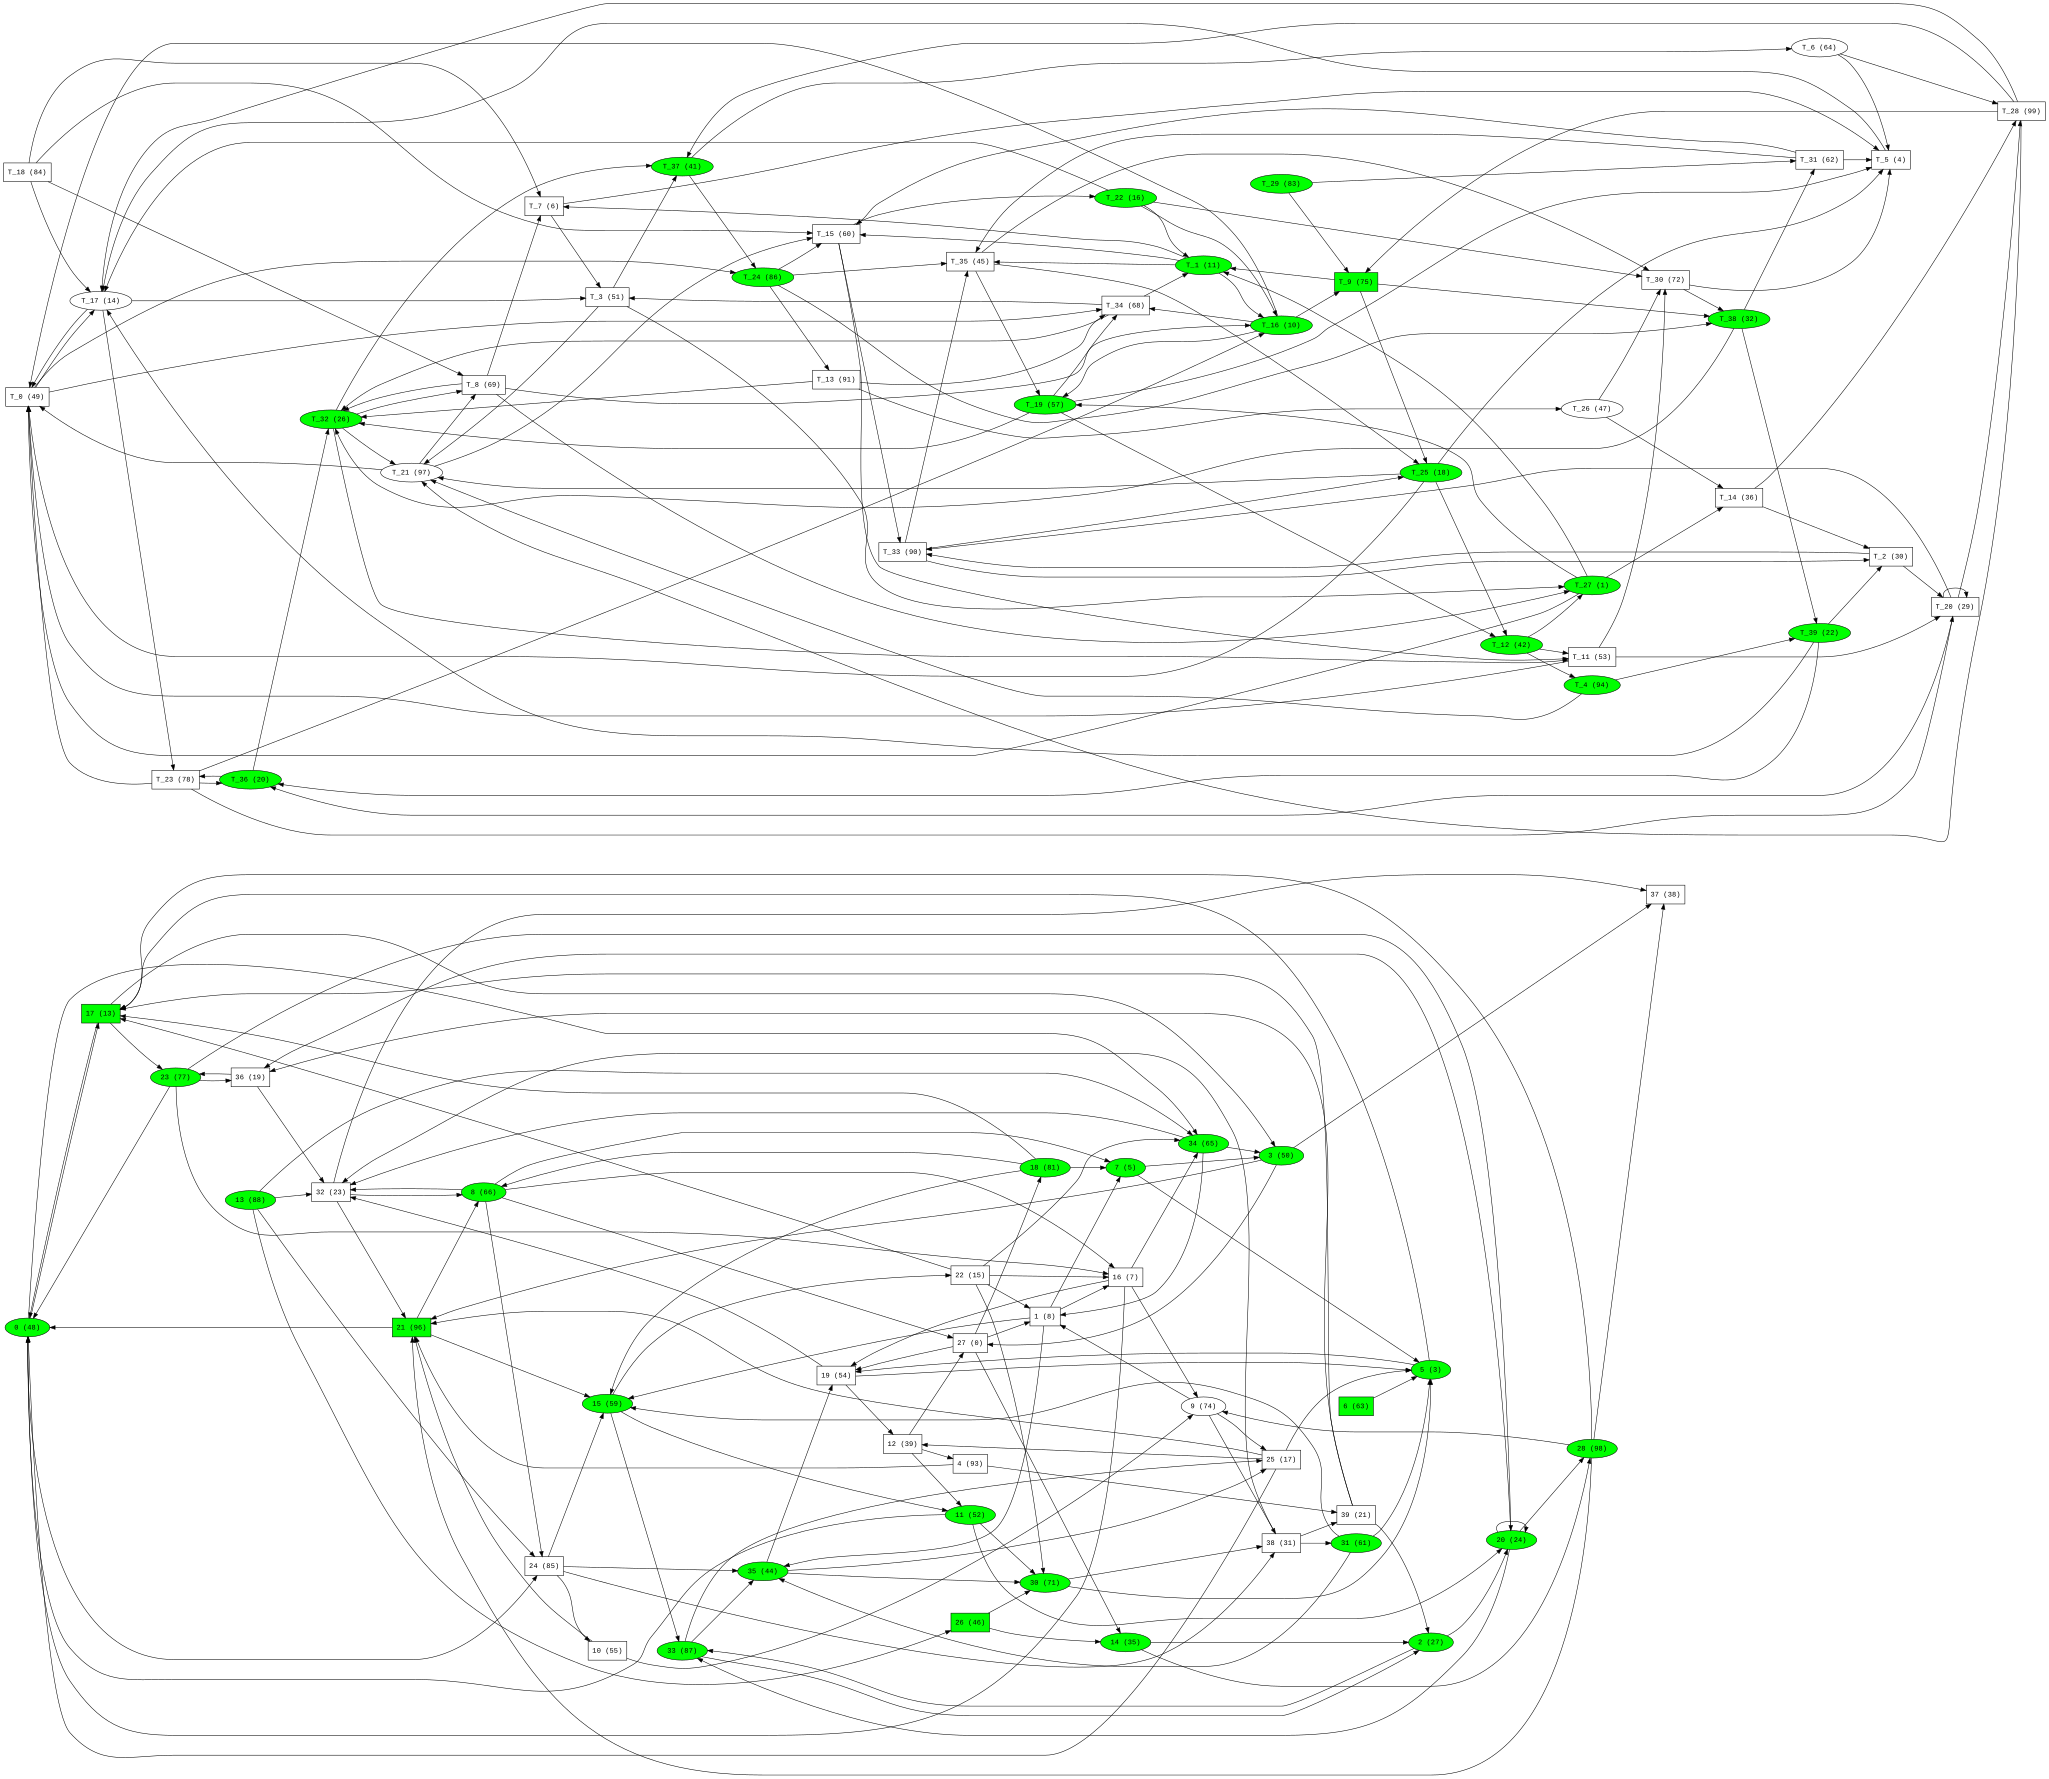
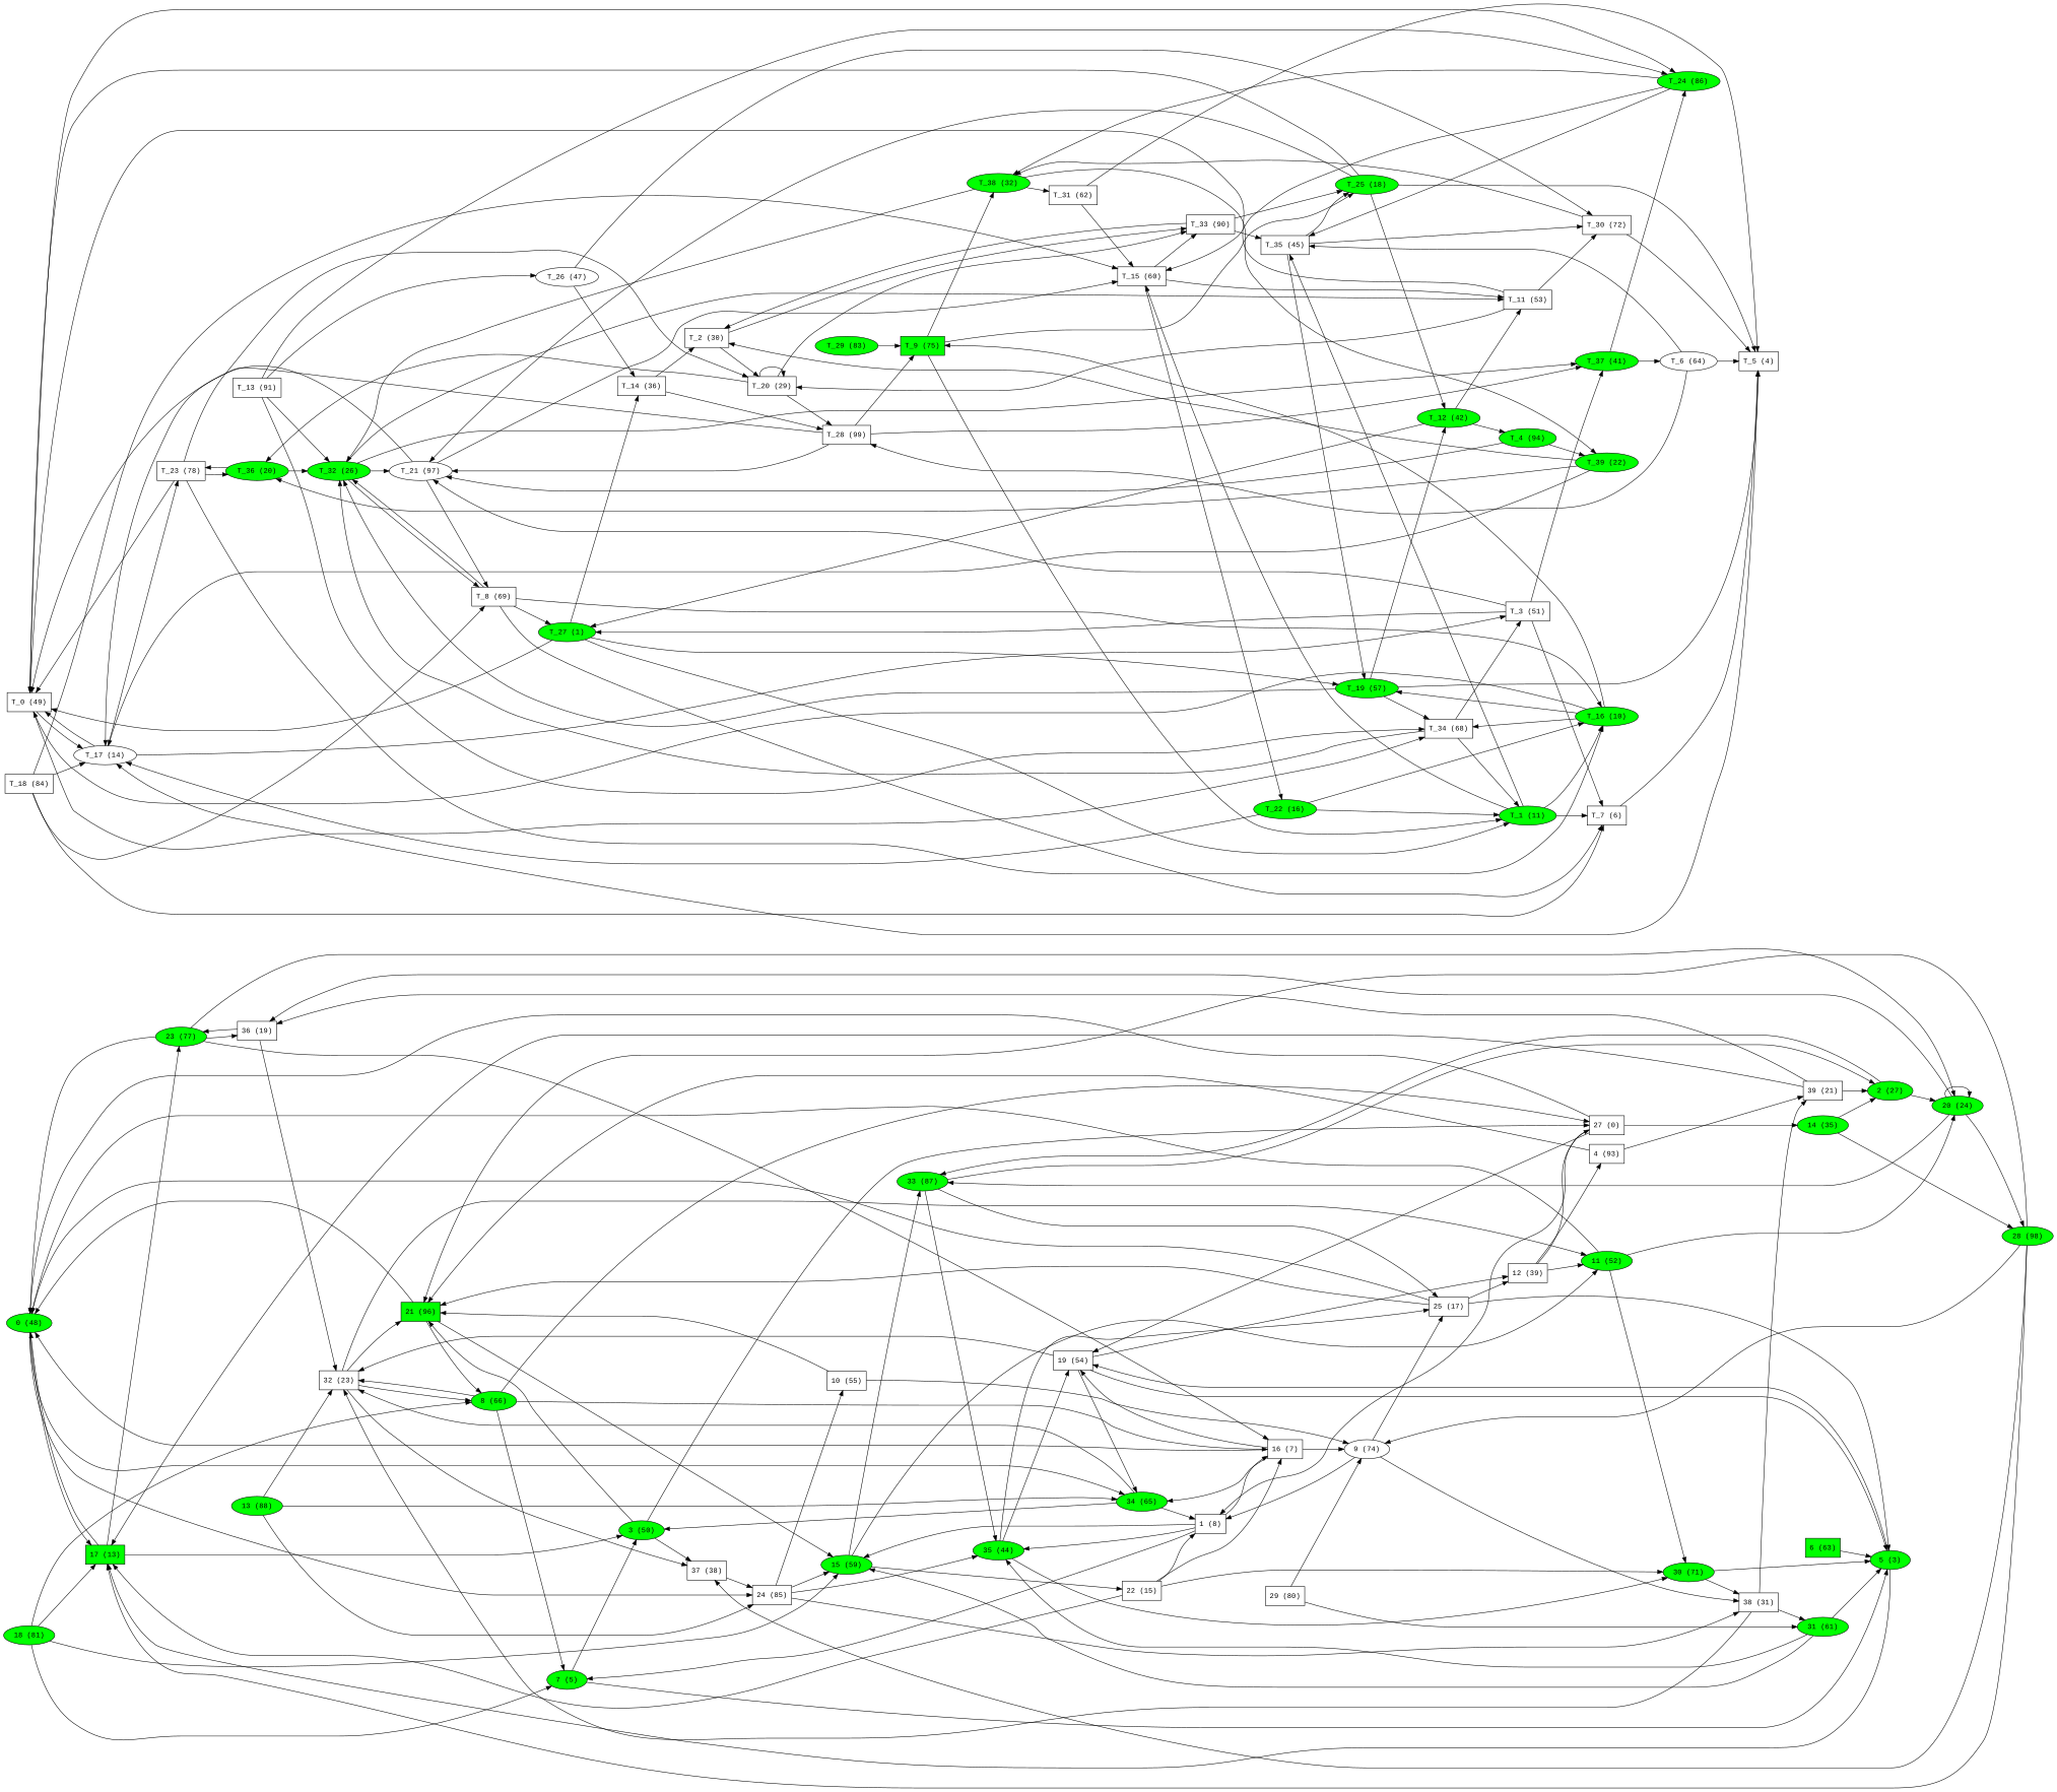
  digraph {
    fontname="Liberation Mono"
    rankdir=LR
    node [fontname="Liberation Mono" shape=polygon color=black]
    edge [fontname="Liberation Mono"]
    0 [fillcolor=green label="\N (48)" style=filled shape="" color=""]
    17 [fillcolor=green label="\N (13)" style=filled color=""]
    24 [label="\N (85)"]
    34 [fillcolor=green label="\N (65)" style=filled shape="" color=""]
    3 [fillcolor=green label="\N (50)" style=filled shape="" color=""]
    23 [fillcolor=green label="\N (77)" style=filled shape="" color=""]
    15 [fillcolor=green label="\N (59)" style=filled shape="" color=""]
    35 [fillcolor=green label="\N (44)" style=filled shape="" color=""]
    38 [label="\N (31)"]
    10 [label="\N (55)"]
    1 [label="\N (8)"]
    32 [label="\N (23)"]
    21 [fillcolor=green label="\N (96)" style=filled color=""]
    27 [label="\N (0)"]
    37 [label="\N (38)"]
    16 [label="\N (7)"]
    20 [fillcolor=green label="\N (24)" style=filled shape="" color=""]
    36 [label="\N (19)"]
    33 [fillcolor=green label="\N (87)" style=filled shape="" color=""]
    11 [fillcolor=green label="\N (52)" style=filled shape="" color=""]
    22 [label="\N (15)"]
    19 [label="\N (54)"]
    25 [label="\N (17)"]
    30 [fillcolor=green label="\N (71)" style=filled shape="" color=""]
    39 [label="\N (21)"]
    31 [fillcolor=green label="\N (61)" style=filled shape="" color=""]
    9 [label="\N (74)" shape=""]
    7 [fillcolor=green label="\N (5)" style=filled shape="" color=""]
    8 [fillcolor=green label="\N (66)" style=filled shape="" color=""]
    T_0 [label="\N (49)"]
    T_17 [label="\N (14)" shape=""]
    T_24 [fillcolor=green label="\N (86)" style=filled shape="" color=""]
    T_34 [label="\N (68)"]
    T_3 [label="\N (51)"]
    T_23 [label="\N (78)"]
    T_15 [label="\N (60)"]
    T_35 [label="\N (45)"]
    T_38 [fillcolor=green label="\N (32)" style=filled shape="" color=""]
    T_1 [fillcolor=green label="\N (11)" style=filled shape="" color=""]
    T_32 [fillcolor=green label="\N (26)" style=filled shape="" color=""]
    T_21 [label="\N (97)" shape=""]
    T_27 [fillcolor=green label="\N (1)" style=filled shape="" color=""]
    T_37 [fillcolor=green label="\N (41)" style=filled shape="" color=""]
    T_16 [fillcolor=green label="\N (10)" style=filled shape="" color=""]
    T_20 [label="\N (29)"]
    T_36 [fillcolor=green label="\N (20)" style=filled shape="" color=""]
    T_33 [label="\N (90)"]
    T_11 [label="\N (53)"]
    T_22 [fillcolor=green label="\N (16)" style=filled shape="" color=""]
    T_19 [fillcolor=green label="\N (57)" style=filled shape="" color=""]
    T_25 [fillcolor=green label="\N (18)" style=filled shape="" color=""]
    T_30 [label="\N (72)"]
    T_39 [fillcolor=green label="\N (22)" style=filled shape="" color=""]
    T_31 [label="\N (62)"]
    T_7 [label="\N (6)"]
    T_8 [label="\N (69)"]
    5 [fillcolor=green label="\N (3)" style=filled shape="" color=""]
    2 [fillcolor=green label="\N (27)" style=filled shape="" color=""]
    12 [label="\N (39)"]
    T_5 [label="\N (4)"]
    T_9 [fillcolor=green label="\N (75)" style=filled color=""]
    T_2 [label="\N (30)"]
    T_12 [fillcolor=green label="\N (42)" style=filled shape="" color=""]
    28 [fillcolor=green label="\N (98)" style=filled shape="" color=""]
    T_28 [label="\N (99)"]
    14 [fillcolor=green label="\N (35)" style=filled shape="" color=""]
    6 [fillcolor=green label="\N (63)" style=filled color=""]
    T_14 [label="\N (36)"]
    T_6 [label="\N (64)" shape=""]
    4 [label="\N (93)"]
    T_4 [fillcolor=green label="\N (94)" style=filled shape="" color=""]
    13 [fillcolor=green label="\N (88)" style=filled shape="" color=""]
-   26 [fillcolor=green label="\N (46)" style=filled color=""]
    T_13 [label="\N (91)"]
    T_26 [label="\N (47)" shape=""]
    18 [fillcolor=green label="\N (81)" style=filled shape="" color=""]
    T_18 [label="\N (84)"]
+   29 [label="\N (80)"]
    T_29 [fillcolor=green label="\N (83)" style=filled shape="" color=""]
    0 -> 17
    0 -> 24
    0 -> 34
    17 -> 0
    17 -> 3
    17 -> 23
    24 -> 15
    24 -> 35
    24 -> 38
    24 -> 10
    34 -> 3
    34 -> 1
    34 -> 32
    3 -> 21
    3 -> 27
    3 -> 37
    23 -> 0
    23 -> 16
    23 -> 20
    23 -> 36
    15 -> 33
    15 -> 11
    15 -> 22
    35 -> 19
    35 -> 25
    35 -> 30
    38 -> 32
    38 -> 39
    38 -> 31
    10 -> 21
    10 -> 9
    1 -> 15
    1 -> 35
    1 -> 16
    1 -> 7
    32 -> 21
    32 -> 37
+   32 -> 11
    32 -> 8
    21 -> 0
    21 -> 15
    21 -> 8
-   27 -> 18
+   27 -> 0
    27 -> 1
    27 -> 19
    27 -> 14
-   8 -> 24
+   37 -> 24
    16 -> 0
    16 -> 34
    16 -> 19
    16 -> 9
    20 -> 20
    20 -> 36
    20 -> 33
    20 -> 28
    36 -> 23
    36 -> 32
    33 -> 35
    33 -> 25
    33 -> 2
    11 -> 0
    11 -> 20
    11 -> 30
    22 -> 17
    22 -> 1
    22 -> 16
    22 -> 30
-   22 -> 34
+   19 -> 34
    19 -> 32
    19 -> 5
    19 -> 12
    25 -> 0
    25 -> 21
    25 -> 5
    25 -> 12
    30 -> 38
    30 -> 5
    39 -> 17
    39 -> 36
    39 -> 2
    31 -> 15
    31 -> 35
    31 -> 5
    9 -> 38
    9 -> 1
    9 -> 25
    7 -> 3
    7 -> 5
    8 -> 32
    8 -> 27
    8 -> 16
    8 -> 7
    T_0 -> T_17
    T_0 -> T_24
    T_0 -> T_34
    T_17 -> T_0
    T_17 -> T_3
    T_17 -> T_23
    T_24 -> T_15
    T_24 -> T_35
    T_24 -> T_38
    T_34 -> T_3
    T_34 -> T_1
    T_34 -> T_32
    T_3 -> T_21
    T_3 -> T_27
    T_3 -> T_37
    T_23 -> T_0
    T_23 -> T_16
    T_23 -> T_20
    T_23 -> T_36
    T_15 -> T_33
    T_15 -> T_11
    T_15 -> T_22
    T_35 -> T_19
    T_35 -> T_25
    T_35 -> T_30
    T_38 -> T_32
    T_38 -> T_39
    T_38 -> T_31
    T_1 -> T_15
    T_1 -> T_35
    T_1 -> T_16
    T_1 -> T_7
    T_32 -> T_21
    T_32 -> T_37
    T_32 -> T_11
    T_32 -> T_8
    T_21 -> T_0
    T_21 -> T_15
    T_21 -> T_8
    T_27 -> T_0
    T_27 -> T_1
    T_27 -> T_19
    T_27 -> T_14
    T_37 -> T_24
    T_37 -> T_6
    T_16 -> T_0
    T_16 -> T_34
    T_16 -> T_19
    T_16 -> T_9
    T_20 -> T_20
    T_20 -> T_36
    T_20 -> T_33
    T_20 -> T_28
    T_36 -> T_23
    T_36 -> T_32
    T_33 -> T_35
    T_33 -> T_25
    T_33 -> T_2
    T_11 -> T_0
    T_11 -> T_20
    T_11 -> T_30
    T_22 -> T_17
    T_22 -> T_1
    T_22 -> T_16
-   T_22 -> T_30
    T_19 -> T_34
    T_19 -> T_32
    T_19 -> T_5
    T_19 -> T_12
    T_25 -> T_0
    T_25 -> T_21
    T_25 -> T_5
    T_25 -> T_12
    T_30 -> T_38
    T_30 -> T_5
    T_39 -> T_17
    T_39 -> T_36
    T_39 -> T_2
    T_31 -> T_15
-   T_31 -> T_35
+   T_6 -> T_35
    T_31 -> T_5
-   T_7 -> T_3
+   T_3 -> T_7
    T_7 -> T_5
    T_8 -> T_32
    T_8 -> T_27
    T_8 -> T_16
    T_8 -> T_7
    5 -> 17
    5 -> 19
    2 -> 20
    2 -> 33
    12 -> 27
    12 -> 11
    12 -> 4
    T_5 -> T_17
    T_9 -> T_38
    T_9 -> T_1
    T_9 -> T_25
    T_2 -> T_20
    T_2 -> T_33
    T_12 -> T_27
    T_12 -> T_11
    T_12 -> T_4
    28 -> 17
    28 -> 21
    28 -> 37
    28 -> 9
    T_28 -> T_17
    T_28 -> T_21
    T_28 -> T_37
    T_28 -> T_9
    14 -> 2
    14 -> 28
    6 -> 5
    T_14 -> T_2
    T_14 -> T_28
    T_6 -> T_5
    T_6 -> T_28
    4 -> 21
    4 -> 39
    T_4 -> T_21
    T_4 -> T_39
    13 -> 24
    13 -> 34
    13 -> 32
-   13 -> 26
-   26 -> 30
-   26 -> 14
-   T_24 -> T_13
+   T_13 -> T_24
    T_13 -> T_34
    T_13 -> T_32
    T_13 -> T_26
    T_26 -> T_30
    T_26 -> T_14
    18 -> 17
    18 -> 15
    18 -> 7
    18 -> 8
    T_18 -> T_17
    T_18 -> T_15
    T_18 -> T_7
    T_18 -> T_8
-   T_29 -> T_31
+   29 -> 31
+   29 -> 9
    T_29 -> T_9
  }
